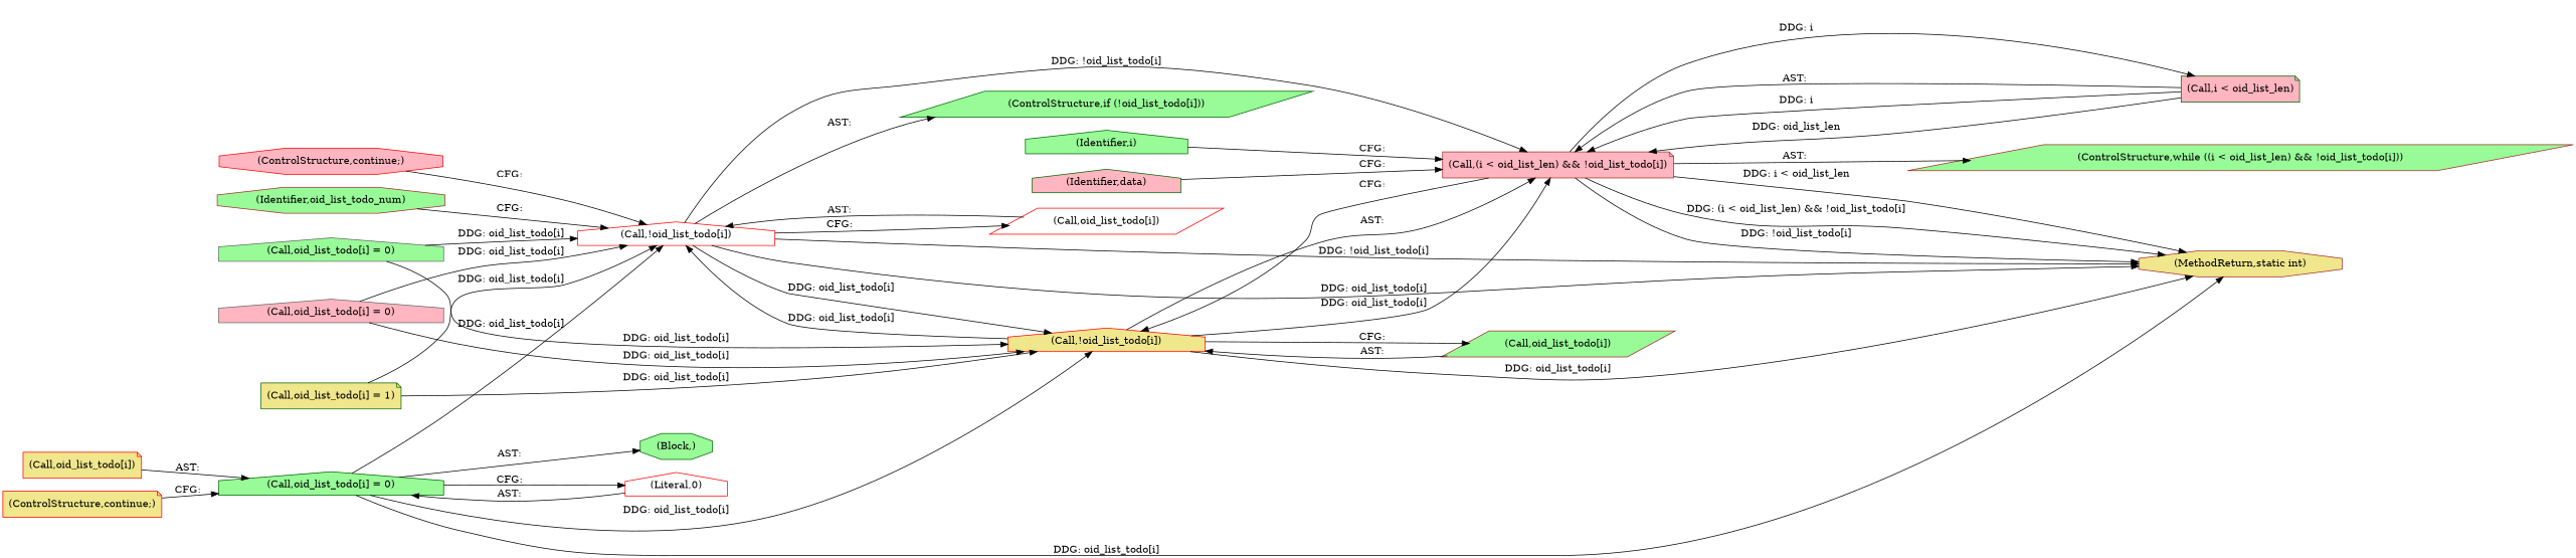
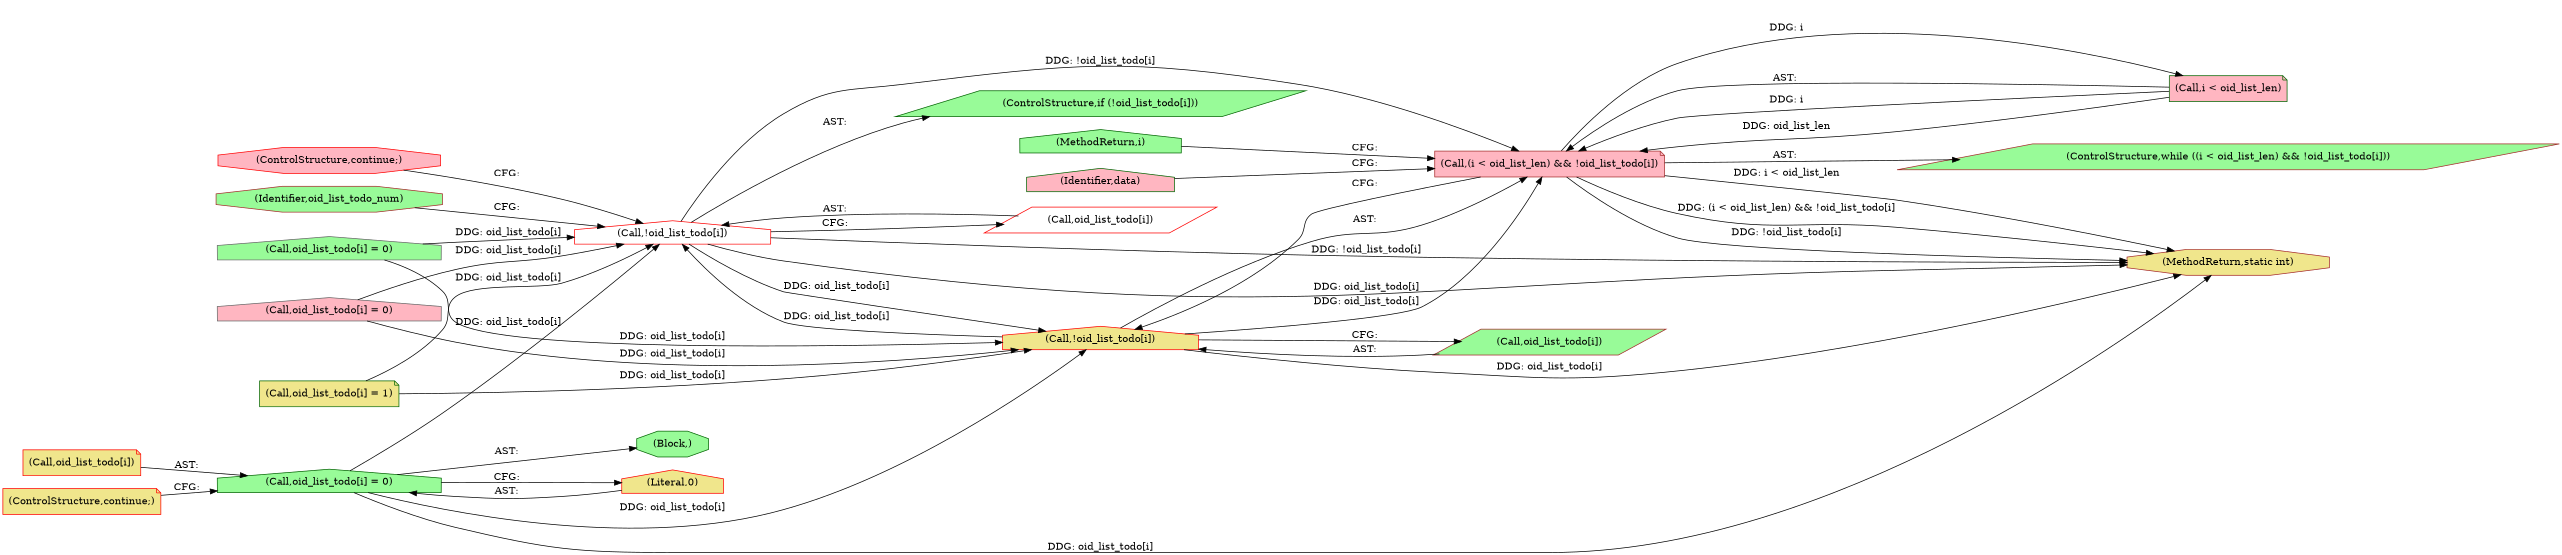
  digraph {
    rankdir=LR
    node [color=darkgreen fillcolor=palegreen shape=house style=filled]
    n1 [label="(Call,oid_list_todo[i] = 0)"]
    n2 [color=red fillcolor=white label="(Call,!oid_list_todo[i])"]
    n3 [color=red fillcolor=khaki label="(Call,!oid_list_todo[i])"]
    n4 [label="(Block,)" shape=octagon]
    n5 [color=brown fillcolor=khaki label="(MethodReturn,static int)" shape=octagon]
-   n6 [color=red fillcolor=white label="(Literal,0)"]
+   n6 [color=red fillcolor=khaki label="(Literal,0)"]
    n7 [color=brown fillcolor=lightpink label="(Call,(i < oid_list_len) && !oid_list_todo[i])" shape=note]
    n8 [color=red fillcolor=white label="(Call,oid_list_todo[i])" shape=parallelogram]
    n9 [label="(ControlStructure,if (!oid_list_todo[i]))" shape=parallelogram]
    n10 [color=brown label="(Call,oid_list_todo[i])" shape=parallelogram]
    n11 [fillcolor=lightpink label="(Call,i < oid_list_len)" shape=note]
    n12 [color=brown label="(ControlStructure,while ((i < oid_list_len) && !oid_list_todo[i]))" shape=parallelogram]
    n13 [color=red fillcolor=lightpink label="(ControlStructure,continue;)" shape=octagon]
    n14 [color=gray40 fillcolor=lightpink label="(Call,oid_list_todo[i] = 0)"]
    n15 [color=red fillcolor=khaki label="(Call,oid_list_todo[i])" shape=note]
    n16 [color=brown label="(Identifier,oid_list_todo_num)" shape=octagon]
    n17 [color=gray40 label="(Call,oid_list_todo[i] = 0)"]
-   n18 [label="(Identifier,i)"]
+   n18 [label="(MethodReturn,i)"]
    n19 [color=red fillcolor=khaki label="(ControlStructure,continue;)" shape=note]
    n20 [fillcolor=khaki label="(Call,oid_list_todo[i] = 1)" shape=note]
    n21 [fillcolor=lightpink label="(Identifier,data)"]
    n1 -> n2 [label="DDG: oid_list_todo[i]"]
    n1 -> n3 [label="DDG: oid_list_todo[i]"]
    n1 -> n4 [label="AST: "]
    n1 -> n5 [label="DDG: oid_list_todo[i]"]
    n1 -> n6 [label="CFG: "]
    n2 -> n3 [label="DDG: oid_list_todo[i]"]
    n2 -> n5 [label="DDG: oid_list_todo[i]"]
    n2 -> n5 [label="DDG: !oid_list_todo[i]"]
    n2 -> n7 [label="DDG: !oid_list_todo[i]"]
    n2 -> n8 [label="CFG: "]
    n2 -> n9 [label="AST: "]
    n3 -> n2 [label="DDG: oid_list_todo[i]"]
    n3 -> n5 [label="DDG: oid_list_todo[i]"]
    n3 -> n7 [label="AST: "]
    n3 -> n7 [label="DDG: oid_list_todo[i]"]
    n3 -> n10 [label="CFG: "]
    n6 -> n1 [label="AST: "]
    n7 -> n3 [label="CFG: "]
    n7 -> n5 [label="DDG: !oid_list_todo[i]"]
    n7 -> n5 [label="DDG: i < oid_list_len"]
    n7 -> n5 [label="DDG: (i < oid_list_len) && !oid_list_todo[i]"]
    n7 -> n11 [label="DDG: i"]
    n7 -> n12 [label="AST: "]
    n8 -> n2 [label="AST: "]
    n10 -> n3 [label="AST: "]
    n11 -> n7 [label="AST: "]
    n11 -> n7 [label="DDG: i"]
    n11 -> n7 [label="DDG: oid_list_len"]
    n13 -> n2 [label="CFG: "]
    n14 -> n2 [label="DDG: oid_list_todo[i]"]
    n14 -> n3 [label="DDG: oid_list_todo[i]"]
    n15 -> n1 [label="AST: "]
    n16 -> n2 [label="CFG: "]
    n17 -> n2 [label="DDG: oid_list_todo[i]"]
    n17 -> n3 [label="DDG: oid_list_todo[i]"]
    n18 -> n7 [label="CFG: "]
    n19 -> n1 [label="CFG: "]
    n20 -> n2 [label="DDG: oid_list_todo[i]"]
    n20 -> n3 [label="DDG: oid_list_todo[i]"]
    n21 -> n7 [label="CFG: "]
  }
